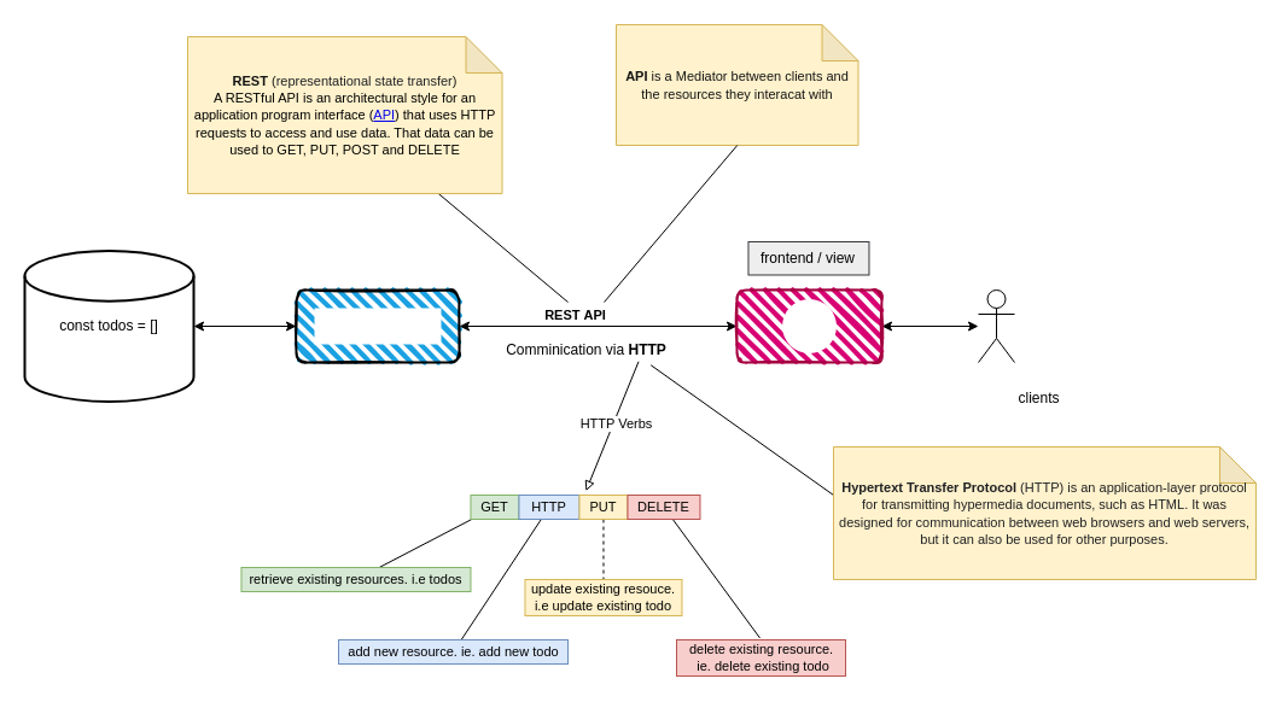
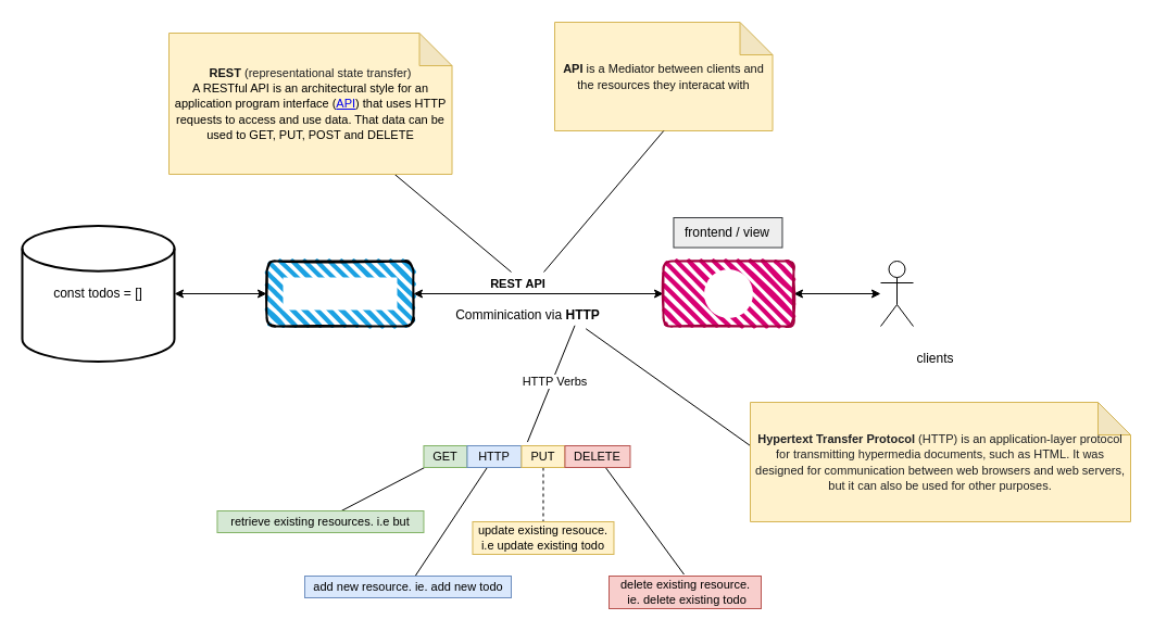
  <mxCell id="0" />
  <mxCell id="1" parent="0" />
  <mxCell id="2" style="edgeStyle=orthogonalEdgeStyle;rounded=0;orthogonalLoop=1;jettySize=auto;html=1;exitX=0;exitY=0.5;exitDx=0;exitDy=0;entryX=1;entryY=0.5;entryDx=0;entryDy=0;entryPerimeter=0;startArrow=classic;startFill=1;" parent="1" source="3" target="6" edge="1"><mxGeometry relative="1" as="geometry" /></mxCell>
  <mxCell id="3" value="" style="rounded=1;whiteSpace=wrap;html=1;strokeWidth=2;fillWeight=4;hachureGap=8;hachureAngle=45;fillColor=#1ba1e2;sketch=1;" parent="1" vertex="1"><mxGeometry x="245" y="240" width="135" height="60" as="geometry" /></mxCell>
  <mxCell id="4" value="" style="endArrow=classic;startArrow=classic;html=1;exitX=1;exitY=0.5;exitDx=0;exitDy=0;entryX=0;entryY=0.5;entryDx=0;entryDy=0;" parent="1" source="3" target="37" edge="1"><mxGeometry width="50" height="50" relative="1" as="geometry"><mxPoint x="430" y="290" as="sourcePoint" /><mxPoint x="560" y="270" as="targetPoint" /></mxGeometry></mxCell>
  <mxCell id="5" value="&lt;b&gt;REST&lt;/b&gt; &lt;b&gt;API&lt;/b&gt;" style="edgeLabel;html=1;align=center;verticalAlign=middle;resizable=0;points=[];" parent="4" vertex="1" connectable="0"><mxGeometry x="0.013" y="1" relative="1" as="geometry"><mxPoint x="-21" y="-9" as="offset" /></mxGeometry></mxCell>
  <mxCell id="6" value="const todos = []" style="strokeWidth=2;html=1;shape=mxgraph.flowchart.database;whiteSpace=wrap;" parent="1" vertex="1"><mxGeometry x="20" y="207.5" width="140" height="125" as="geometry" /></mxCell>
  <mxCell id="7" value="frontend / view" style="text;html=1;strokeColor=#36393d;fillColor=#eeeeee;align=center;verticalAlign=middle;whiteSpace=wrap;rounded=0;" parent="1" vertex="1"><mxGeometry x="619.47" y="200" width="100" height="27.5" as="geometry" /></mxCell>
  <mxCell id="8" style="edgeStyle=orthogonalEdgeStyle;rounded=0;orthogonalLoop=1;jettySize=auto;html=1;entryX=1;entryY=0.5;entryDx=0;entryDy=0;startArrow=classic;startFill=1;" parent="1" source="9" target="37" edge="1"><mxGeometry relative="1" as="geometry" /></mxCell>
  <mxCell id="9" value="" style="shape=umlActor;verticalLabelPosition=bottom;verticalAlign=top;html=1;outlineConnect=0;" parent="1" vertex="1"><mxGeometry x="810" y="240" width="30" height="60" as="geometry" /></mxCell>
- <mxCell id="10" style="rounded=0;orthogonalLoop=1;jettySize=auto;html=1;entryX=0.136;entryY=-0.172;entryDx=0;entryDy=0;entryPerimeter=0;fontSize=11;endArrow=block;endFill=0;exitX=0.79;exitY=0.964;exitDx=0;exitDy=0;exitPerimeter=0;" parent="1" source="12" target="20" edge="1"><mxGeometry relative="1" as="geometry" /></mxCell>
+ <mxCell id="10" style="rounded=0;orthogonalLoop=1;jettySize=auto;html=1;entryX=0.136;entryY=-0.172;entryDx=0;entryDy=0;entryPerimeter=0;fontSize=11;endArrow=none;endFill=0;exitX=0.79;exitY=0.964;exitDx=0;exitDy=0;exitPerimeter=0;" parent="1" source="12" target="20" edge="1"><mxGeometry relative="1" as="geometry" /></mxCell>
  <mxCell id="11" value="HTTP Verbs" style="edgeLabel;html=1;align=center;verticalAlign=middle;resizable=0;points=[];fontSize=11;" parent="10" vertex="1" connectable="0"><mxGeometry x="0.226" y="1" relative="1" as="geometry"><mxPoint x="7" y="-15" as="offset" /></mxGeometry></mxCell>
  <mxCell id="12" value="Comminication via &lt;b&gt;HTTP&lt;/b&gt;" style="text;html=1;align=center;verticalAlign=middle;resizable=0;points=[];autosize=1;strokeColor=none;" parent="1" vertex="1"><mxGeometry x="410" y="280" width="150" height="20" as="geometry" /></mxCell>
  <mxCell id="13" style="rounded=0;orthogonalLoop=1;jettySize=auto;html=1;fontSize=11;endArrow=none;endFill=0;" parent="1" source="27" edge="1"><mxGeometry relative="1" as="geometry"><mxPoint x="470" y="250" as="targetPoint" /></mxGeometry></mxCell>
  <mxCell id="14" value="&lt;span style=&quot;color: rgb(21 , 21 , 21) ; font-family: &amp;#34;redhattext&amp;#34; , &amp;#34;overpass&amp;#34; , &amp;#34;overpass&amp;#34; , &amp;#34;helvetica&amp;#34; , &amp;#34;arial&amp;#34; , sans-serif ; font-size: 11px&quot;&gt;&lt;br&gt;&lt;/span&gt;" style="text;html=1;align=center;verticalAlign=middle;resizable=0;points=[];autosize=1;strokeColor=none;fontSize=11;" parent="1" vertex="1"><mxGeometry x="480" y="130" width="20" height="20" as="geometry" /></mxCell>
  <mxCell id="15" value="" style="rounded=0;orthogonalLoop=1;jettySize=auto;html=1;fontSize=11;endArrow=none;endFill=0;" parent="1" source="16" target="23" edge="1"><mxGeometry relative="1" as="geometry" /></mxCell>
  <mxCell id="16" value="GET" style="text;html=1;align=center;verticalAlign=middle;resizable=0;points=[];autosize=1;strokeColor=#82b366;fontSize=11;fillColor=#d5e8d4;" parent="1" vertex="1"><mxGeometry x="389.47" y="410" width="40" height="20" as="geometry" /></mxCell>
  <mxCell id="17" value="" style="rounded=0;orthogonalLoop=1;jettySize=auto;html=1;fontSize=11;endArrow=none;endFill=0;" parent="1" source="18" target="24" edge="1"><mxGeometry relative="1" as="geometry" /></mxCell>
  <mxCell id="18" value="HTTP" style="text;html=1;align=center;verticalAlign=middle;resizable=0;points=[];autosize=1;strokeColor=#6c8ebf;fontSize=11;fillColor=#dae8fc;" parent="1" vertex="1"><mxGeometry x="429.47" y="410" width="50" height="20" as="geometry" /></mxCell>
  <mxCell id="19" value="" style="edgeStyle=orthogonalEdgeStyle;rounded=0;orthogonalLoop=1;jettySize=auto;html=1;fontSize=11;endArrow=none;endFill=0;dashed=1;" parent="1" source="20" target="25" edge="1"><mxGeometry relative="1" as="geometry" /></mxCell>
  <mxCell id="20" value="PUT" style="text;html=1;align=center;verticalAlign=middle;resizable=0;points=[];autosize=1;strokeColor=#d6b656;fontSize=11;fillColor=#fff2cc;" parent="1" vertex="1"><mxGeometry x="479.47" y="410" width="40" height="20" as="geometry" /></mxCell>
  <mxCell id="21" value="" style="rounded=0;orthogonalLoop=1;jettySize=auto;html=1;fontSize=11;endArrow=none;endFill=0;entryX=0.493;entryY=-0.05;entryDx=0;entryDy=0;entryPerimeter=0;" parent="1" source="22" target="26" edge="1"><mxGeometry relative="1" as="geometry"><mxPoint x="642" y="561" as="targetPoint" /></mxGeometry></mxCell>
  <mxCell id="22" value="DELETE" style="text;html=1;align=center;verticalAlign=middle;resizable=0;points=[];autosize=1;strokeColor=#b85450;fontSize=11;fillColor=#f8cecc;" parent="1" vertex="1"><mxGeometry x="519.47" y="410" width="60" height="20" as="geometry" /></mxCell>
- <mxCell id="23" value="retrieve existing resources. i.e todos" style="text;html=1;align=center;verticalAlign=middle;resizable=0;points=[];autosize=1;strokeColor=#82b366;fontSize=11;fillColor=#d5e8d4;" parent="1" vertex="1"><mxGeometry x="199.47" y="470" width="190" height="20" as="geometry" /></mxCell>
+ <mxCell id="23" value="retrieve existing resources. i.e but" style="text;html=1;align=center;verticalAlign=middle;resizable=0;points=[];autosize=1;strokeColor=#82b366;fontSize=11;fillColor=#d5e8d4;" parent="1" vertex="1"><mxGeometry x="199.47" y="470" width="190" height="20" as="geometry" /></mxCell>
  <mxCell id="24" value="add new resource. ie. add new todo" style="text;html=1;align=center;verticalAlign=middle;resizable=0;points=[];autosize=1;strokeColor=#6c8ebf;fontSize=11;fillColor=#dae8fc;" parent="1" vertex="1"><mxGeometry x="280" y="530" width="190" height="20" as="geometry" /></mxCell>
  <mxCell id="25" value="update existing resouce. &lt;br&gt;i.e update existing todo" style="text;html=1;align=center;verticalAlign=middle;resizable=0;points=[];autosize=1;strokeColor=#d6b656;fontSize=11;fillColor=#fff2cc;" parent="1" vertex="1"><mxGeometry x="434.47" y="480" width="130" height="30" as="geometry" /></mxCell>
  <mxCell id="26" value="delete existing resource.&lt;br&gt;&amp;nbsp;ie. delete existing todo" style="text;html=1;align=center;verticalAlign=middle;resizable=0;points=[];autosize=1;strokeColor=#b85450;fontSize=11;fillColor=#f8cecc;" parent="1" vertex="1"><mxGeometry x="560" y="530" width="140" height="30" as="geometry" /></mxCell>
  <mxCell id="27" value="&lt;font style=&quot;font-size: 11px&quot;&gt;&lt;font color=&quot;#151515&quot; face=&quot;redhattext, overpass, overpass, helvetica, arial, sans-serif&quot; style=&quot;font-size: 11px&quot;&gt;&lt;b&gt;REST &lt;/b&gt;(&lt;/font&gt;&lt;span style=&quot;font-family: &amp;#34;google sans&amp;#34; , &amp;#34;arial&amp;#34; , sans-serif ; color: rgb(32 , 33 , 36) ; text-align: left&quot;&gt;representational state transfer&lt;/span&gt;&lt;/font&gt;&lt;font color=&quot;#151515&quot; face=&quot;redhattext, overpass, overpass, helvetica, arial, sans-serif&quot; style=&quot;font-size: 11px&quot;&gt;)&lt;br&gt;&lt;/font&gt;&lt;font style=&quot;font-size: 11px&quot;&gt;A RESTful API is an architectural style for an application program interface (&lt;a href=&quot;https://searchapparchitecture.techtarget.com/definition/application-program-interface-API&quot; style=&quot;transition: all 0.2s ease 0s&quot;&gt;API&lt;/a&gt;) that uses HTTP requests to access and use data. That data can be used to GET, PUT, POST and DELETE&lt;/font&gt;&lt;font color=&quot;#151515&quot; face=&quot;redhattext, overpass, overpass, helvetica, arial, sans-serif&quot; style=&quot;font-size: 11px&quot;&gt;&lt;br&gt;&lt;/font&gt;" style="shape=note;whiteSpace=wrap;html=1;backgroundOutline=1;darkOpacity=0.05;fillColor=#fff2cc;strokeColor=#d6b656;" parent="1" vertex="1"><mxGeometry x="155" y="30" width="260.53" height="130" as="geometry" /></mxCell>
  <mxCell id="28" value="&lt;span style=&quot;color: rgb(21 , 21 , 21) ; font-family: &amp;#34;redhattext&amp;#34; , &amp;#34;overpass&amp;#34; , &amp;#34;overpass&amp;#34; , &amp;#34;helvetica&amp;#34; , &amp;#34;arial&amp;#34; , sans-serif ; font-size: 11px&quot;&gt;&lt;b&gt;API&lt;/b&gt; is a Mediator between clients and the resources they interacat with&lt;/span&gt;" style="shape=note;whiteSpace=wrap;html=1;backgroundOutline=1;darkOpacity=0.05;fillColor=#fff2cc;strokeColor=#d6b656;" parent="1" vertex="1"><mxGeometry x="510" y="20" width="200.53" height="100" as="geometry" /></mxCell>
  <mxCell id="29" style="rounded=0;orthogonalLoop=1;jettySize=auto;html=1;fontSize=11;endArrow=none;endFill=0;exitX=0.5;exitY=1;exitDx=0;exitDy=0;exitPerimeter=0;" parent="1" source="28" edge="1"><mxGeometry relative="1" as="geometry"><mxPoint x="500" y="250" as="targetPoint" /><mxPoint x="422.414" y="130" as="sourcePoint" /></mxGeometry></mxCell>
  <mxCell id="30" value="" style="group" parent="1" vertex="1" connectable="0"><mxGeometry x="680" y="360" width="350" height="110" as="geometry" /></mxCell>
  <mxCell id="31" value="" style="group" parent="30" vertex="1" connectable="0"><mxGeometry x="10" y="10" width="350" height="110" as="geometry" /></mxCell>
  <mxCell id="32" style="rounded=0;orthogonalLoop=1;jettySize=auto;html=1;fontSize=11;endArrow=none;endFill=0;exitX=0.858;exitY=1.112;exitDx=0;exitDy=0;exitPerimeter=0;" parent="31" source="12" edge="1"><mxGeometry relative="1" as="geometry"><mxPoint y="40" as="targetPoint" /><mxPoint x="-9.735" y="-230" as="sourcePoint" /></mxGeometry></mxCell>
  <mxCell id="33" value="&lt;font style=&quot;font-size: 11px&quot;&gt;&lt;b style=&quot;color: rgb(32 , 33 , 36) ; font-family: &amp;#34;arial&amp;#34; , sans-serif ; text-align: left&quot;&gt;Hypertext Transfer Protocol&lt;/b&gt;&lt;span style=&quot;color: rgb(32 , 33 , 36) ; font-family: &amp;#34;arial&amp;#34; , sans-serif ; text-align: left&quot;&gt;&amp;nbsp;(HTTP) is an application-layer protocol for transmitting hypermedia documents, such as HTML. It was designed for communication between web browsers and web servers, but it can also be used for other purposes.&lt;/span&gt;&lt;/font&gt;" style="shape=note;whiteSpace=wrap;html=1;backgroundOutline=1;darkOpacity=0.05;fillColor=#fff2cc;strokeColor=#d6b656;" parent="31" vertex="1"><mxGeometry width="350" height="110" as="geometry" /></mxCell>
  <mxCell id="34" value="" style="rounded=0;whiteSpace=wrap;html=1;strokeWidth=0;strokeColor=none;" parent="1" vertex="1"><mxGeometry x="260" y="255" width="105" height="30" as="geometry" /></mxCell>
  <mxCell id="35" value="" style="shape=image;verticalLabelPosition=bottom;labelBackgroundColor=#ffffff;verticalAlign=top;aspect=fixed;imageAspect=0;image=https://upload.wikimedia.org/wikipedia/commons/6/64/Expressjs.png;" parent="1" vertex="1"><mxGeometry x="263.03" y="255" width="98.94" height="30" as="geometry" /></mxCell>
  <mxCell id="36" value="" style="group" parent="1" vertex="1" connectable="0"><mxGeometry x="610" y="240" width="120" height="60" as="geometry" /></mxCell>
  <mxCell id="37" value="" style="rounded=1;whiteSpace=wrap;html=1;strokeWidth=2;fillWeight=4;hachureGap=8;hachureAngle=45;fillColor=#d80073;sketch=1;strokeColor=#A50040;fontColor=#ffffff;" parent="36" vertex="1"><mxGeometry width="120" height="60" as="geometry" /></mxCell>
  <mxCell id="38" value="" style="ellipse;whiteSpace=wrap;html=1;aspect=fixed;strokeWidth=0;fillColor=#ffffff;strokeColor=none;" parent="36" vertex="1"><mxGeometry x="37.5" y="7.5" width="45" height="45" as="geometry" /></mxCell>
  <mxCell id="39" value="" style="shape=image;verticalLabelPosition=bottom;labelBackgroundColor=#ffffff;verticalAlign=top;aspect=fixed;imageAspect=0;image=https://upload.wikimedia.org/wikipedia/commons/thumb/a/a7/React-icon.svg/1280px-React-icon.svg.png;" parent="36" vertex="1"><mxGeometry x="31.74" y="12.5" width="56.52" height="40" as="geometry" /></mxCell>
  <mxCell id="40" value="" style="shape=image;verticalLabelPosition=bottom;labelBackgroundColor=#ffffff;verticalAlign=top;aspect=fixed;imageAspect=0;image=https://www.bloorresearch.com/wp-content/uploads/2013/03/MONGO-DB-logo-300x470--x.png;" parent="1" vertex="1"><mxGeometry x="30" y="310" width="125.33" height="80" as="geometry" /></mxCell>
  <mxCell id="41" value="" style="shape=image;verticalLabelPosition=bottom;labelBackgroundColor=#ffffff;verticalAlign=top;aspect=fixed;imageAspect=0;image=https://upload.wikimedia.org/wikipedia/commons/thumb/2/29/Postgresql_elephant.svg/1200px-Postgresql_elephant.svg.png;" parent="1" vertex="1"><mxGeometry x="50" y="370.43" width="42.34" height="43.68" as="geometry" /></mxCell>
  <mxCell id="42" value="" style="shape=image;verticalLabelPosition=bottom;labelBackgroundColor=#ffffff;verticalAlign=top;aspect=fixed;imageAspect=0;image=https://download.logo.wine/logo/MySQL/MySQL-Logo.wine.png;direction=south;rotation=-90;" parent="1" vertex="1"><mxGeometry x="119.995" y="330.525" width="55.77" height="83.58" as="geometry" /></mxCell>
  <mxCell id="43" value="" style="shape=image;verticalLabelPosition=bottom;labelBackgroundColor=#ffffff;verticalAlign=top;aspect=fixed;imageAspect=0;image=https://upload.wikimedia.org/wikipedia/commons/thumb/a/a5/Google_Chrome_icon_%28September_2014%29.svg/2048px-Google_Chrome_icon_%28September_2014%29.svg.png;" parent="1" vertex="1"><mxGeometry x="860" y="245.27" width="49.47" height="49.47" as="geometry" /></mxCell>
  <mxCell id="44" value="clients" style="text;html=1;align=center;verticalAlign=middle;resizable=0;points=[];autosize=1;strokeColor=none;" parent="1" vertex="1"><mxGeometry x="835" y="320" width="50" height="20" as="geometry" /></mxCell>
